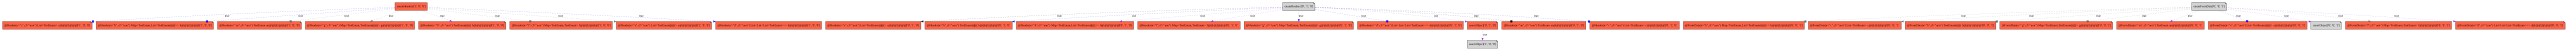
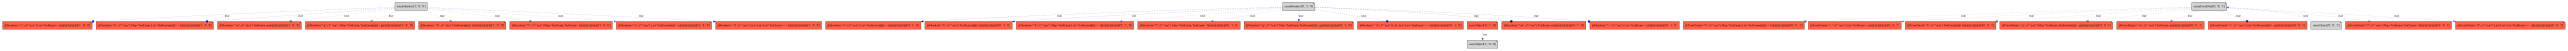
  digraph {
    fontname="Liberation Serif"
    node [fillcolor=tomato fontname="Liberation Serif" shape=box style=filled]
    edge [arrowhead=normal color=gray40 fontname="Liberation Serif" style=dotted]
    n1 [label="@Header(n=\"c\",cf=\"uon\") List<TestEnum> c@@@2@@@['1', '0', '0']" shape=note]
    n2 [label="@Header(n=\"h\",cf=\"uon\") Map<TestEnum,List<TestEnum((((((>> h@@@2@@@['1', '0', '0']" shape=note]
    n3 [label="@Header(n=\"an\",cf=\"uon\") TestEnum an@@@2@@@['1', '0', '0']" shape=note]
    n4 [label="@Header(n=\"e\",cf=\"uon\") List<TestEnum((((((> e@@@2@@@['0', '1', '0']"]
    n5 [label="@FormData(n=\"h\",cf=\"uon\") Map<TestEnum,List<TestEnum((((((>> h@@@2@@@['0', '0', '1']"]
    n6 [label="@Header(n=\"g\",cf=\"uon\") Map<TestEnum,TestEnum((((((> g@@@2@@@['1', '0', '0']"]
    n7 [label="@Header(n=\"b\",cf=\"uon\") TestEnum(((((( b@@@2@@@['0', '1', '0']"]
    n8 [label="@Header(n=\"h\",cf=\"uon\") Map<TestEnum,List<TestEnum((((((>> h@@@2@@@['0', '1', '0']"]
    n9 [fillcolor=lightgray label="enumHeaders['0', '1', '0']" shape=note]
    n10 [label="@Header(n=\"f\",cf=\"uon\") Map<TestEnum,TestEnum> f@@@2@@@['0', '1', '0']"]
    n11 [label="@Header(n=\"g\",cf=\"uon\") Map<TestEnum,TestEnum((((((> g@@@2@@@['0', '1', '0']" shape=note]
    n12 [label="@Header(n=\"d\",cf=\"uon\") List<List<List<TestEnum>>> d@@@2@@@['0', '1', '0']"]
    n13 [label="assertObject['0', '1', '0']" shape=note]
    n14 [label="@Header(n=\"an\",cf=\"uon\") TestEnum an@@@2@@@['0', '1', '0']"]
    n15 [label="@Header(n=\"c\",cf=\"uon\") List<TestEnum> c@@@2@@@['0', '1', '0']"]
    n16 [fillcolor=lightgray label="assertObject['1', '0', '0']" shape=note]
    n17 [label="@FormData(n=\"c\",cf=\"uon\") List<TestEnum> c@@@2@@@['0', '0', '1']"]
-   n18 [label="enumHeaders['1', '0', '0']"]
+   n18 [fillcolor=lightgray label="enumHeaders['1', '0', '0']"]
    n19 [label="@Header(n=\"b\",cf=\"uon\") TestEnum(((((( b@@@2@@@['1', '0', '0']" shape=note]
    n20 [label="@Header(n=\"f\",cf=\"uon\") Map<TestEnum,TestEnum> f@@@2@@@['1', '0', '0']"]
    n21 [label="@Header(n=\"e\",cf=\"uon\") List<TestEnum((((((> e@@@2@@@['1', '0', '0']" shape=note]
    n22 [label="@Header(n=\"d\",cf=\"uon\") List<List<List<TestEnum>>> d@@@2@@@['1', '0', '0']"]
    n23 [label="@FormData(n=\"b\",cf=\"uon\") TestEnum(((((( b@@@2@@@['0', '0', '1']"]
    n24 [fillcolor=lightgray label="enumFormData['0', '0', '1']" shape=note]
    n25 [label="@FormData(n=\"g\",cf=\"uon\") Map<TestEnum,TestEnum((((((> g@@@2@@@['0', '0', '1']" shape=note]
    n26 [label="@FormData(n=\"an\",cf=\"uon\") TestEnum an@@@2@@@['0', '0', '1']"]
    n27 [label="@FormData(n=\"e\",cf=\"uon\") List<TestEnum((((((> e@@@2@@@['0', '0', '1']"]
    n28 [fillcolor=lightgray label="assertObject['0', '0', '1']" shape=note]
    n29 [label="@FormData(n=\"f\",cf=\"uon\") Map<TestEnum,TestEnum> f@@@2@@@['0', '0', '1']"]
    n30 [label="@FormData(n=\"d\",cf=\"uon\") List<List<List<TestEnum>>> d@@@2@@@['0', '0', '1']" shape=note]
    n9 -> n4 [color=black label=true]
    n9 -> n7 [color=blue label=true]
    n9 -> n8 [color=purple label=true]
    n9 -> n10 [color=purple label=true]
    n9 -> n11 [color=blue label=true]
    n9 -> n12 [arrowhead=box color=blue label=true]
-   n9 -> n13 [color=purple label=true]
    n9 -> n14 [arrowhead=box color=black label=true]
    n9 -> n15 [arrowhead=box color=blue label=true]
    n13 -> n16 [color=purple label=true]
    n18 -> n1 [arrowhead=box color=blue label=true]
    n18 -> n2 [arrowhead=box color=blue label=true]
    n18 -> n3 [arrowhead=box label=true]
    n18 -> n6 [label=true]
    n18 -> n19 [color=purple label=true]
    n18 -> n20 [arrowhead=box label=true]
    n18 -> n21 [label=true]
    n18 -> n22 [color=blue label=true]
    n24 -> n5 [arrowhead=box label=true]
    n24 -> n17 [label=true]
    n24 -> n23 [arrowhead=box label=true]
    n24 -> n25 [arrowhead=box label=true]
    n24 -> n26 [color=purple label=true]
    n24 -> n27 [arrowhead=box color=blue label=true]
-   n24 -> n28 [color=purple label=true]
+   n28 -> n24 [color=purple label=true]
    n24 -> n29 [label=true]
    n24 -> n30 [color=purple label=true]
  }
